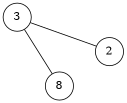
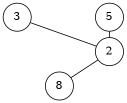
  digraph {
    nodesep=1
    ordering=out
    ranksep=0.1
    node [shape=circle]
    edge [arrowhead=none arrowsize=0.8 arrowtail=none]
    3
    8
    2
-   3 -> 8
+   5
+   2 -> 8
    3 -> 2
+   5 -> 2 [side=left]
  }
